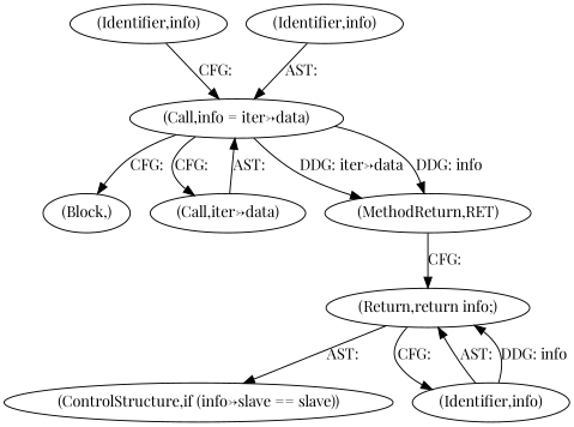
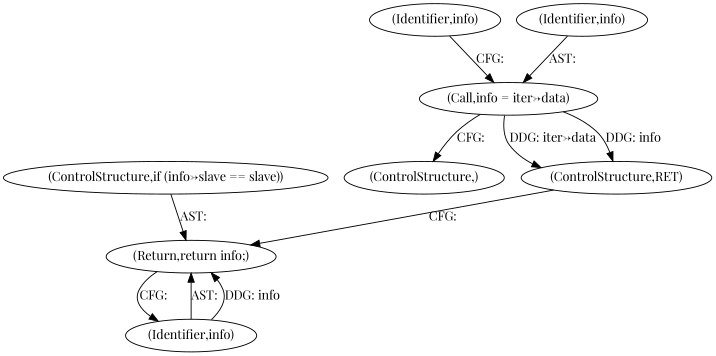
  digraph {
    fontname="Playfair Display"
    node [fontname="Playfair Display"]
    edge [fontname="Playfair Display"]
    n1 [label="(Call,info = iter->data)"]
-   n2 [label="(Block,)"]
-   n3 [label="(Call,iter->data)"]
-   n4 [label="(MethodReturn,RET)"]
+   n2 [label="(ControlStructure,)"]
+   n4 [label="(ControlStructure,RET)"]
    n5 [label="(Return,return info;)"]
    n6 [label="(ControlStructure,if (info->slave == slave))"]
    n7 [label="(Identifier,info)"]
    n8 [label="(Identifier,info)"]
    n9 [label="(Identifier,info)"]
    n1 -> n2 [label="CFG: "]
-   n1 -> n3 [label="CFG: "]
    n1 -> n4 [label="DDG: iter->data"]
    n1 -> n4 [label="DDG: info"]
-   n3 -> n1 [label="AST: "]
    n4 -> n5 [label="CFG: "]
-   n5 -> n6 [label="AST: "]
+   n6 -> n5 [label="AST: "]
    n5 -> n7 [label="CFG: "]
    n7 -> n5 [label="AST: "]
    n7 -> n5 [label="DDG: info"]
    n8 -> n1 [label="CFG: "]
    n9 -> n1 [label="AST: "]
  }
